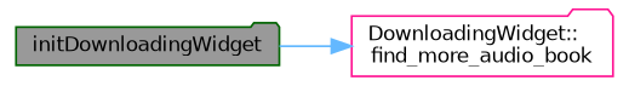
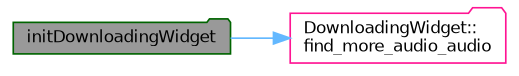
  digraph {
    rankdir=LR
    node [fontname=Helvetica fontsize=10 shape=folder style=filled]
    n1 [color=darkgreen fillcolor=grey60 fontcolor=black height=0.2 label=initDownloadingWidget width=0.4]
-   n2 [color=deeppink fillcolor=white height=0.2 label="DownloadingWidget::\lfind_more_audio_book" width=0.4]
+   n2 [color=deeppink fillcolor=white height=0.2 label="DownloadingWidget::\lfind_more_audio_audio" width=0.4]
    n1 -> n2 [color=steelblue1 fontname=Helvetica fontsize=10 labelfontname=Helvetica labelfontsize=10 style=solid]
  }
